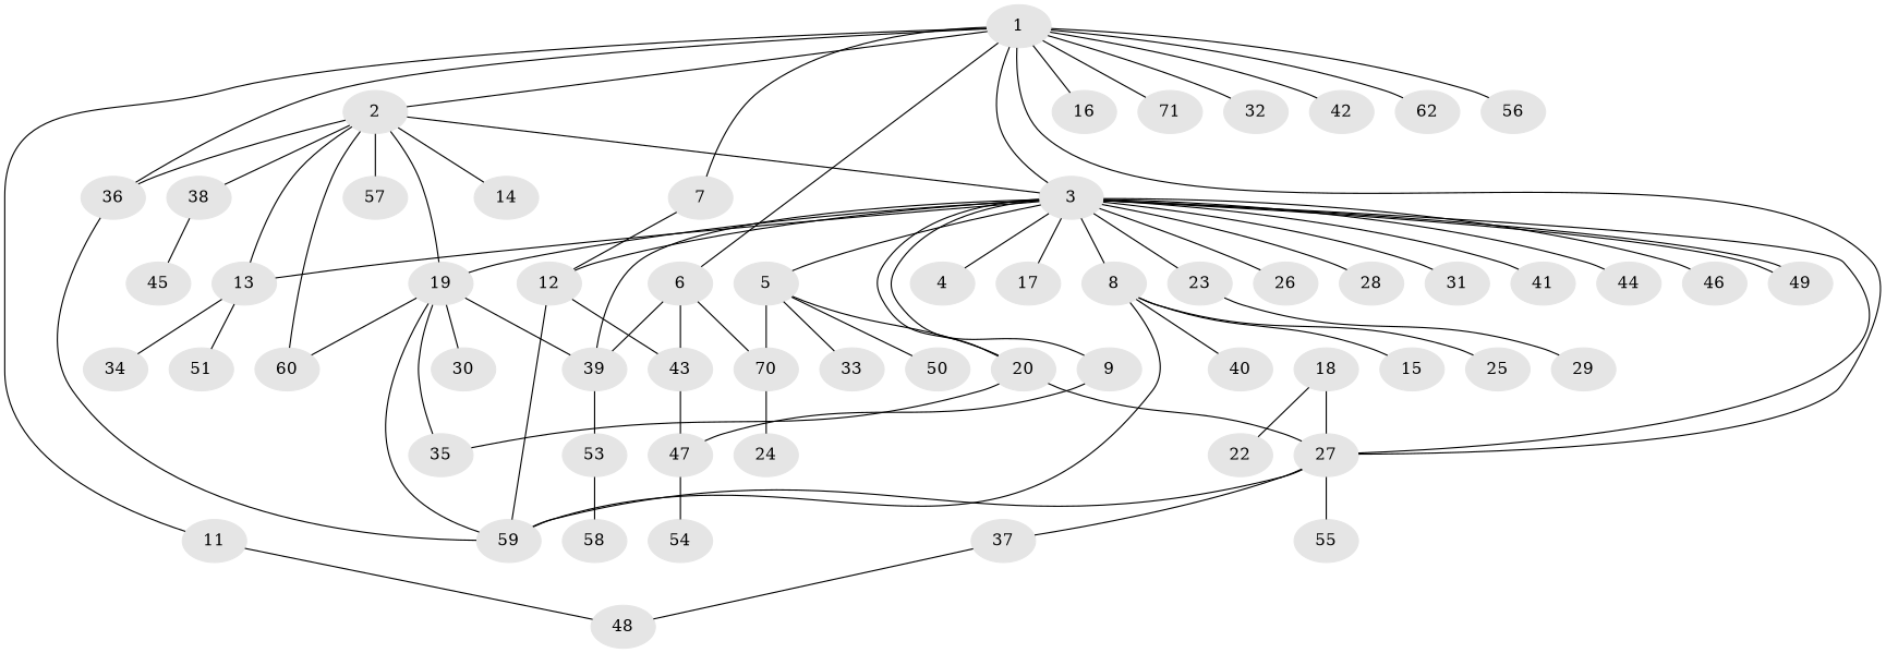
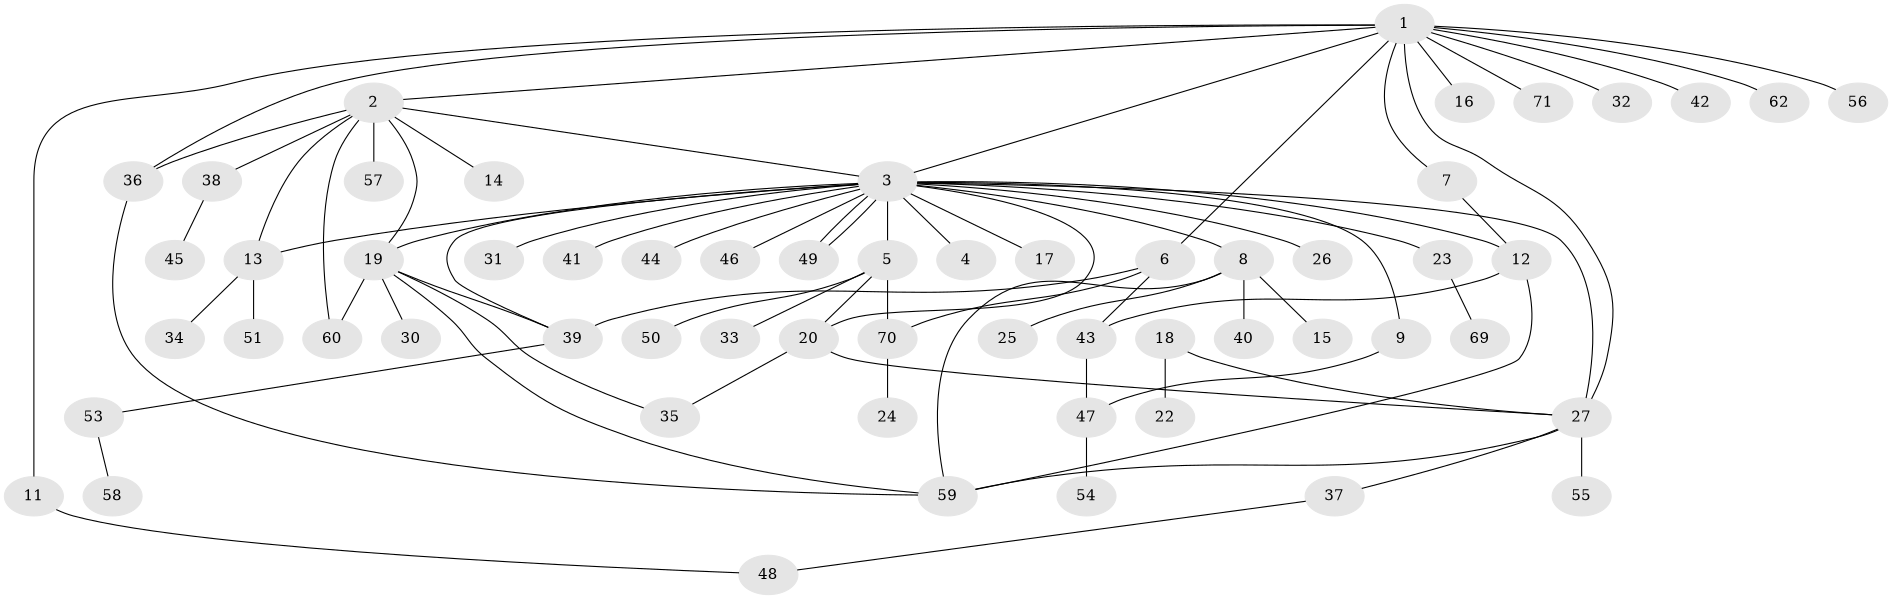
  graph {
    node [color=gray90 style=filled]
    1
    2
    3
    6
    7
    11
    16
    n8 [label=71]
    27
    32
    36
    42
    n13 [label=62]
    56
    13
    14
    19
    38
    57
    60
    4
    5
    8
    9
    12
    17
    20
    23
    26
-   28
    31
    39
    41
    44
    46
    49
    n37 [label=70]
    43
    48
    18
    22
    59
    37
    55
    34
    51
    30
    35
    45
    33
    50
    15
    25
    40
    47
-   29
+   29 [label=69]
    53
    24
    54
    58
    1 -- 2
    1 -- 3
    1 -- 6
    1 -- 7
    1 -- 11
    1 -- 16
    1 -- n8
    1 -- 27
    1 -- 32
    1 -- 36
    1 -- 42
    1 -- n13
    1 -- 56
    2 -- 3
    2 -- 36
    2 -- 13
    2 -- 14
    2 -- 19
    2 -- 38
    2 -- 57
    2 -- 60
    3 -- 27
    3 -- 13
    3 -- 19
    3 -- 4
    3 -- 5
    3 -- 8
    3 -- 9
    3 -- 12
    3 -- 17
    3 -- 20
    3 -- 23
    3 -- 26
-   3 -- 28
    3 -- 31
    3 -- 39
    3 -- 41
    3 -- 44
    3 -- 46
    3 -- 49
    3 -- 49
    6 -- 39
    6 -- n37
    6 -- 43
    7 -- 12
    11 -- 48
    27 -- 59
    27 -- 37
    27 -- 55
    36 -- 59
    13 -- 34
    13 -- 51
    19 -- 60
    19 -- 39
    19 -- 59
    19 -- 30
    19 -- 35
    38 -- 45
    5 -- 20
    5 -- n37
    5 -- 33
    5 -- 50
    8 -- 59
    8 -- 15
    8 -- 25
    8 -- 40
    9 -- 47
    12 -- 43
    12 -- 59
    20 -- 27
    20 -- 35
    23 -- 29
    39 -- 53
    n37 -- 24
    43 -- 47
    18 -- 27
    18 -- 22
    37 -- 48
    47 -- 54
    53 -- 58
  }
